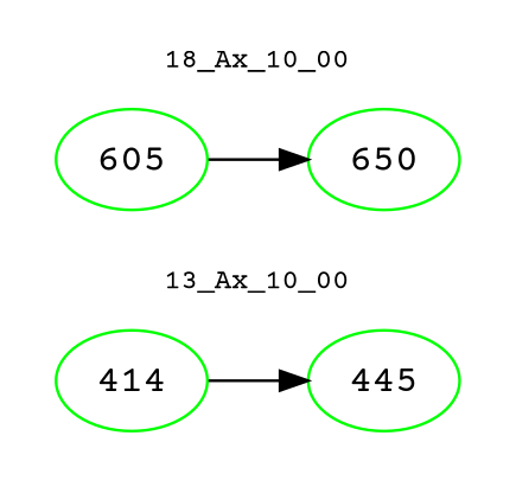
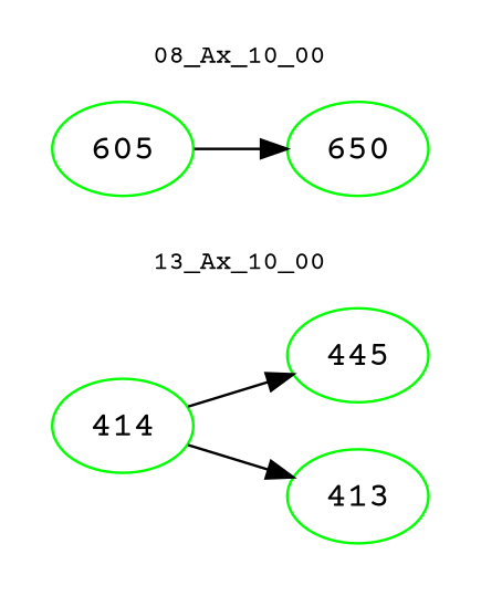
  digraph {
    fontname="Courier Prime"
    rankdir=LR
    node [color=green fontname="Courier Prime"]
    edge [color=black fontname="Courier Prime"]
    n1 [label=414]
+   n2 [label=413]
    n3 [label=445]
    n4 [label=605]
    n5 [label=650]
    subgraph cluster_1 {
      color=white
      fontsize=10
      label="13_Ax_10_00"
      n1
+     n2
      n3
    }
    subgraph cluster_2 {
      color=white
      fontsize=10
-     label="18_Ax_10_00"
+     label="08_Ax_10_00"
      n4
      n5
    }
+   n1 -> n2
    n1 -> n3
    n4 -> n5
  }
